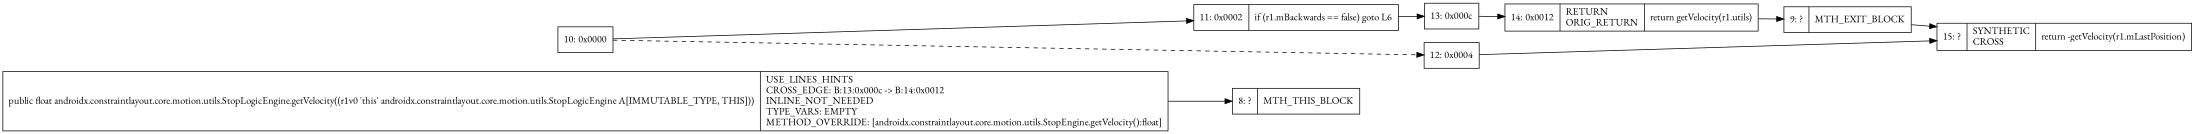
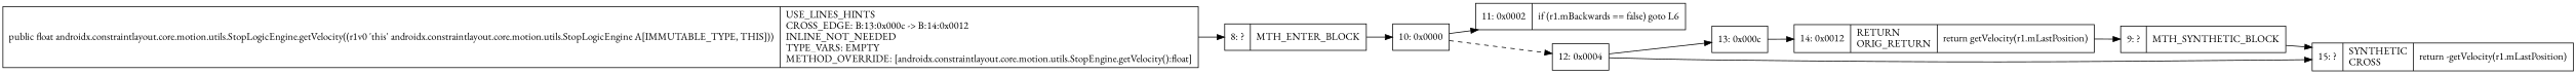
  digraph {
    fontname="EB Garamond"
    rankdir=LR
    node [fontname="EB Garamond" shape=record]
    edge [fontname="EB Garamond"]
-   n1 [label="{8\:\ ?|MTH_THIS_BLOCK\l}"]
+   n1 [label="{8\:\ ?|MTH_ENTER_BLOCK\l}"]
    n2 [label="{10\:\ 0x0000}"]
    n3 [label="{11\:\ 0x0002|if (r1.mBackwards == false) goto L6\l}"]
    n4 [label="{12\:\ 0x0004}"]
    n5 [label="{13\:\ 0x000c}"]
    n6 [label="{15\:\ ?|SYNTHETIC\lCROSS\l|return \-getVelocity(r1.mLastPosition)\l}"]
-   n7 [label="{14\:\ 0x0012|RETURN\lORIG_RETURN\l|return getVelocity(r1.utils)\l}"]
-   n8 [label="{9\:\ ?|MTH_EXIT_BLOCK\l}"]
+   n7 [label="{14\:\ 0x0012|RETURN\lORIG_RETURN\l|return getVelocity(r1.mLastPosition)\l}"]
+   n8 [label="{9\:\ ?|MTH_SYNTHETIC_BLOCK\l}"]
    n9 [label="{public float androidx.constraintlayout.core.motion.utils.StopLogicEngine.getVelocity((r1v0 'this' androidx.constraintlayout.core.motion.utils.StopLogicEngine A[IMMUTABLE_TYPE, THIS]))  | USE_LINES_HINTS\lCROSS_EDGE: B:13:0x000c \-\> B:14:0x0012\lINLINE_NOT_NEEDED\lTYPE_VARS: EMPTY\lMETHOD_OVERRIDE: [androidx.constraintlayout.core.motion.utils.StopEngine.getVelocity():float]\l}"]
+   n1 -> n2
    n2 -> n3
    n2 -> n4 [style=dashed]
-   n3 -> n5
+   n4 -> n5
    n4 -> n6
    n5 -> n7
    n7 -> n8
    n8 -> n6
    n9 -> n1
  }
